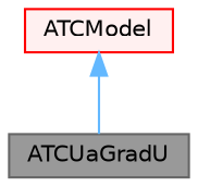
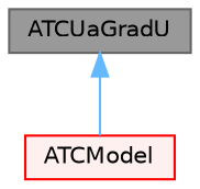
  digraph {
    node [fontname=Helvetica fontsize=10 shape=box style=filled]
    n1 [color=gray40 fillcolor=grey60 fontcolor=black height=0.2 label=ATCUaGradU width=0.4]
    n2 [color=red fillcolor="#FFF0F0" height=0.2 label=ATCModel width=0.4]
-   n2 -> n1 [color=steelblue1 dir=back fontname=Helvetica fontsize=10 labelfontname=Helvetica labelfontsize=10 style=solid]
+   n1 -> n2 [color=steelblue1 dir=back fontname=Helvetica fontsize=10 labelfontname=Helvetica labelfontsize=10 style=solid]
  }
